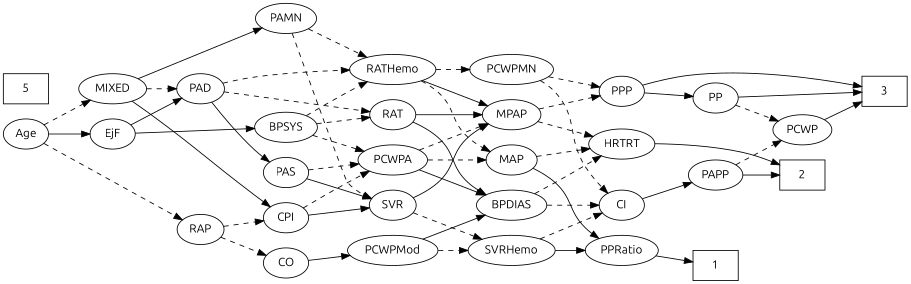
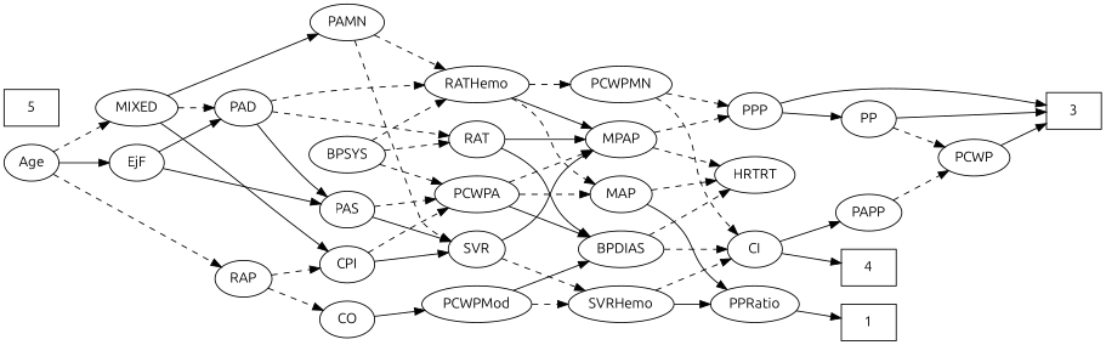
  strict digraph {
    fontname=Ubuntu
    rankdir=LR
    node [fontname=Ubuntu]
    edge [fontname=Ubuntu style=dashed]
    1 [height=0.5 shape=box width=0.75]
-   2 [height=0.5 shape=box width=0.75]
    3 [height=0.5 shape=box width=0.75]
+   4 [height=0.5 shape=box width=0.75]
    5 [height=0.5 shape=box width=0.75]
    Age [height=0.5 width=0.75]
    EjF [height=0.5 width=0.75]
    RAP [height=0.5 width=0.77632]
    MIXED [height=0.5 width=1.1193]
    PAD [height=0.5 width=0.79437]
    PAS [height=0.5 width=0.75]
    CO [height=0.5 width=0.75]
    CPI [height=0.5 width=0.75]
    PAMN [height=0.5 width=1.011]
    RATHemo [height=0.5 width=1.3721]
    RAT [height=0.5 width=0.75827]
    SVR [height=0.5 width=0.77632]
    PCWPA [height=0.5 width=1.1555]
    BPSYS [height=0.5 width=1.0471]
    PCWPMod [height=0.5 width=1.4443]
    MPAP [height=0.5 width=0.97491]
    PCWPMN [height=0.5 width=1.3902]
    MAP [height=0.5 width=0.84854]
    BPDIAS [height=0.5 width=1.1735]
    SVRHemo [height=0.5 width=1.3902]
    PPP [height=0.5 width=0.75]
    HRTRT [height=0.5 width=1.1013]
    PP [height=0.5 width=0.75]
    PCWP [height=0.5 width=0.97491]
    CI [height=0.5 width=0.75]
    PPRatio [height=0.5 width=1.1013]
    PAPP [height=0.5 width=0.88464]
    Age -> EjF [style=solid]
    Age -> RAP
    Age -> MIXED
    EjF -> PAD [style=solid]
-   EjF -> BPSYS [style=solid]
+   EjF -> PAS [style=solid]
    RAP -> CO
    RAP -> CPI
    MIXED -> PAD
    MIXED -> CPI [style=solid]
    MIXED -> PAMN [style=solid]
    PAD -> PAS [style=solid]
    PAD -> RATHemo
    PAD -> RAT
    PAS -> SVR [style=solid]
    PAS -> PCWPA
    CO -> PCWPMod [style=solid]
    CPI -> SVR [style=solid]
    CPI -> PCWPA
    PAMN -> RATHemo
    PAMN -> SVR
    RATHemo -> MPAP [style=solid]
    RATHemo -> PCWPMN
    RATHemo -> MAP
    RAT -> MPAP [style=solid]
    RAT -> BPDIAS [style=solid]
    SVR -> MPAP [style=solid]
    SVR -> SVRHemo
    PCWPA -> MPAP
    PCWPA -> MAP
    PCWPA -> BPDIAS [style=solid]
    BPSYS -> RATHemo
    BPSYS -> RAT
    BPSYS -> PCWPA
    PCWPMod -> BPDIAS [style=solid]
    PCWPMod -> SVRHemo
    MPAP -> PPP
    MPAP -> HRTRT
    PCWPMN -> PPP
    PCWPMN -> CI
    MAP -> HRTRT
    MAP -> PPRatio [style=solid]
    BPDIAS -> HRTRT
    BPDIAS -> CI
    SVRHemo -> CI
    SVRHemo -> PPRatio [style=solid]
    PPP -> 3 [style=solid]
    PPP -> PP [style=solid]
-   HRTRT -> 2 [style=solid]
    PP -> 3 [style=solid]
    PP -> PCWP
    PCWP -> 3 [style=solid]
+   CI -> 4 [style=solid]
    CI -> PAPP [style=solid]
    PPRatio -> 1 [style=solid]
-   PAPP -> 2 [style=solid]
    PAPP -> PCWP
  }
